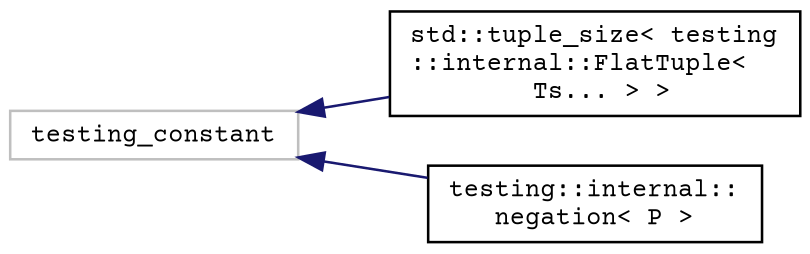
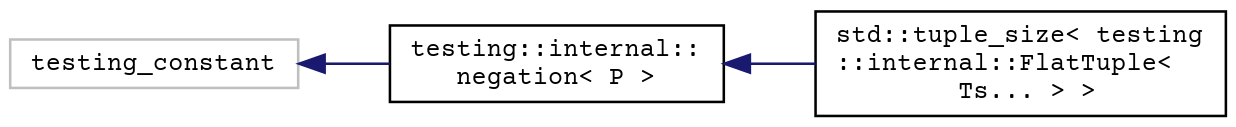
  digraph {
    fontname="Courier Prime"
    rankdir=LR
    node [color=black fillcolor=white fontname="Courier Prime" fontsize=10 shape=record style=filled]
    edge [color=midnightblue dir=back fontname="Courier Prime" fontsize=10 labelfontname=Helvetica labelfontsize=10 style=solid]
    n1 [color=grey75 height=0.2 label=testing_constant width=0.4]
    n2 [height=0.2 label="std::tuple_size\< testing\l::internal::FlatTuple\<\l Ts... \> \>" width=0.4]
    n3 [height=0.2 label="testing::internal::\lnegation\< P \>" width=0.4]
-   n1 -> n2
+   n3 -> n2
    n1 -> n3
  }
